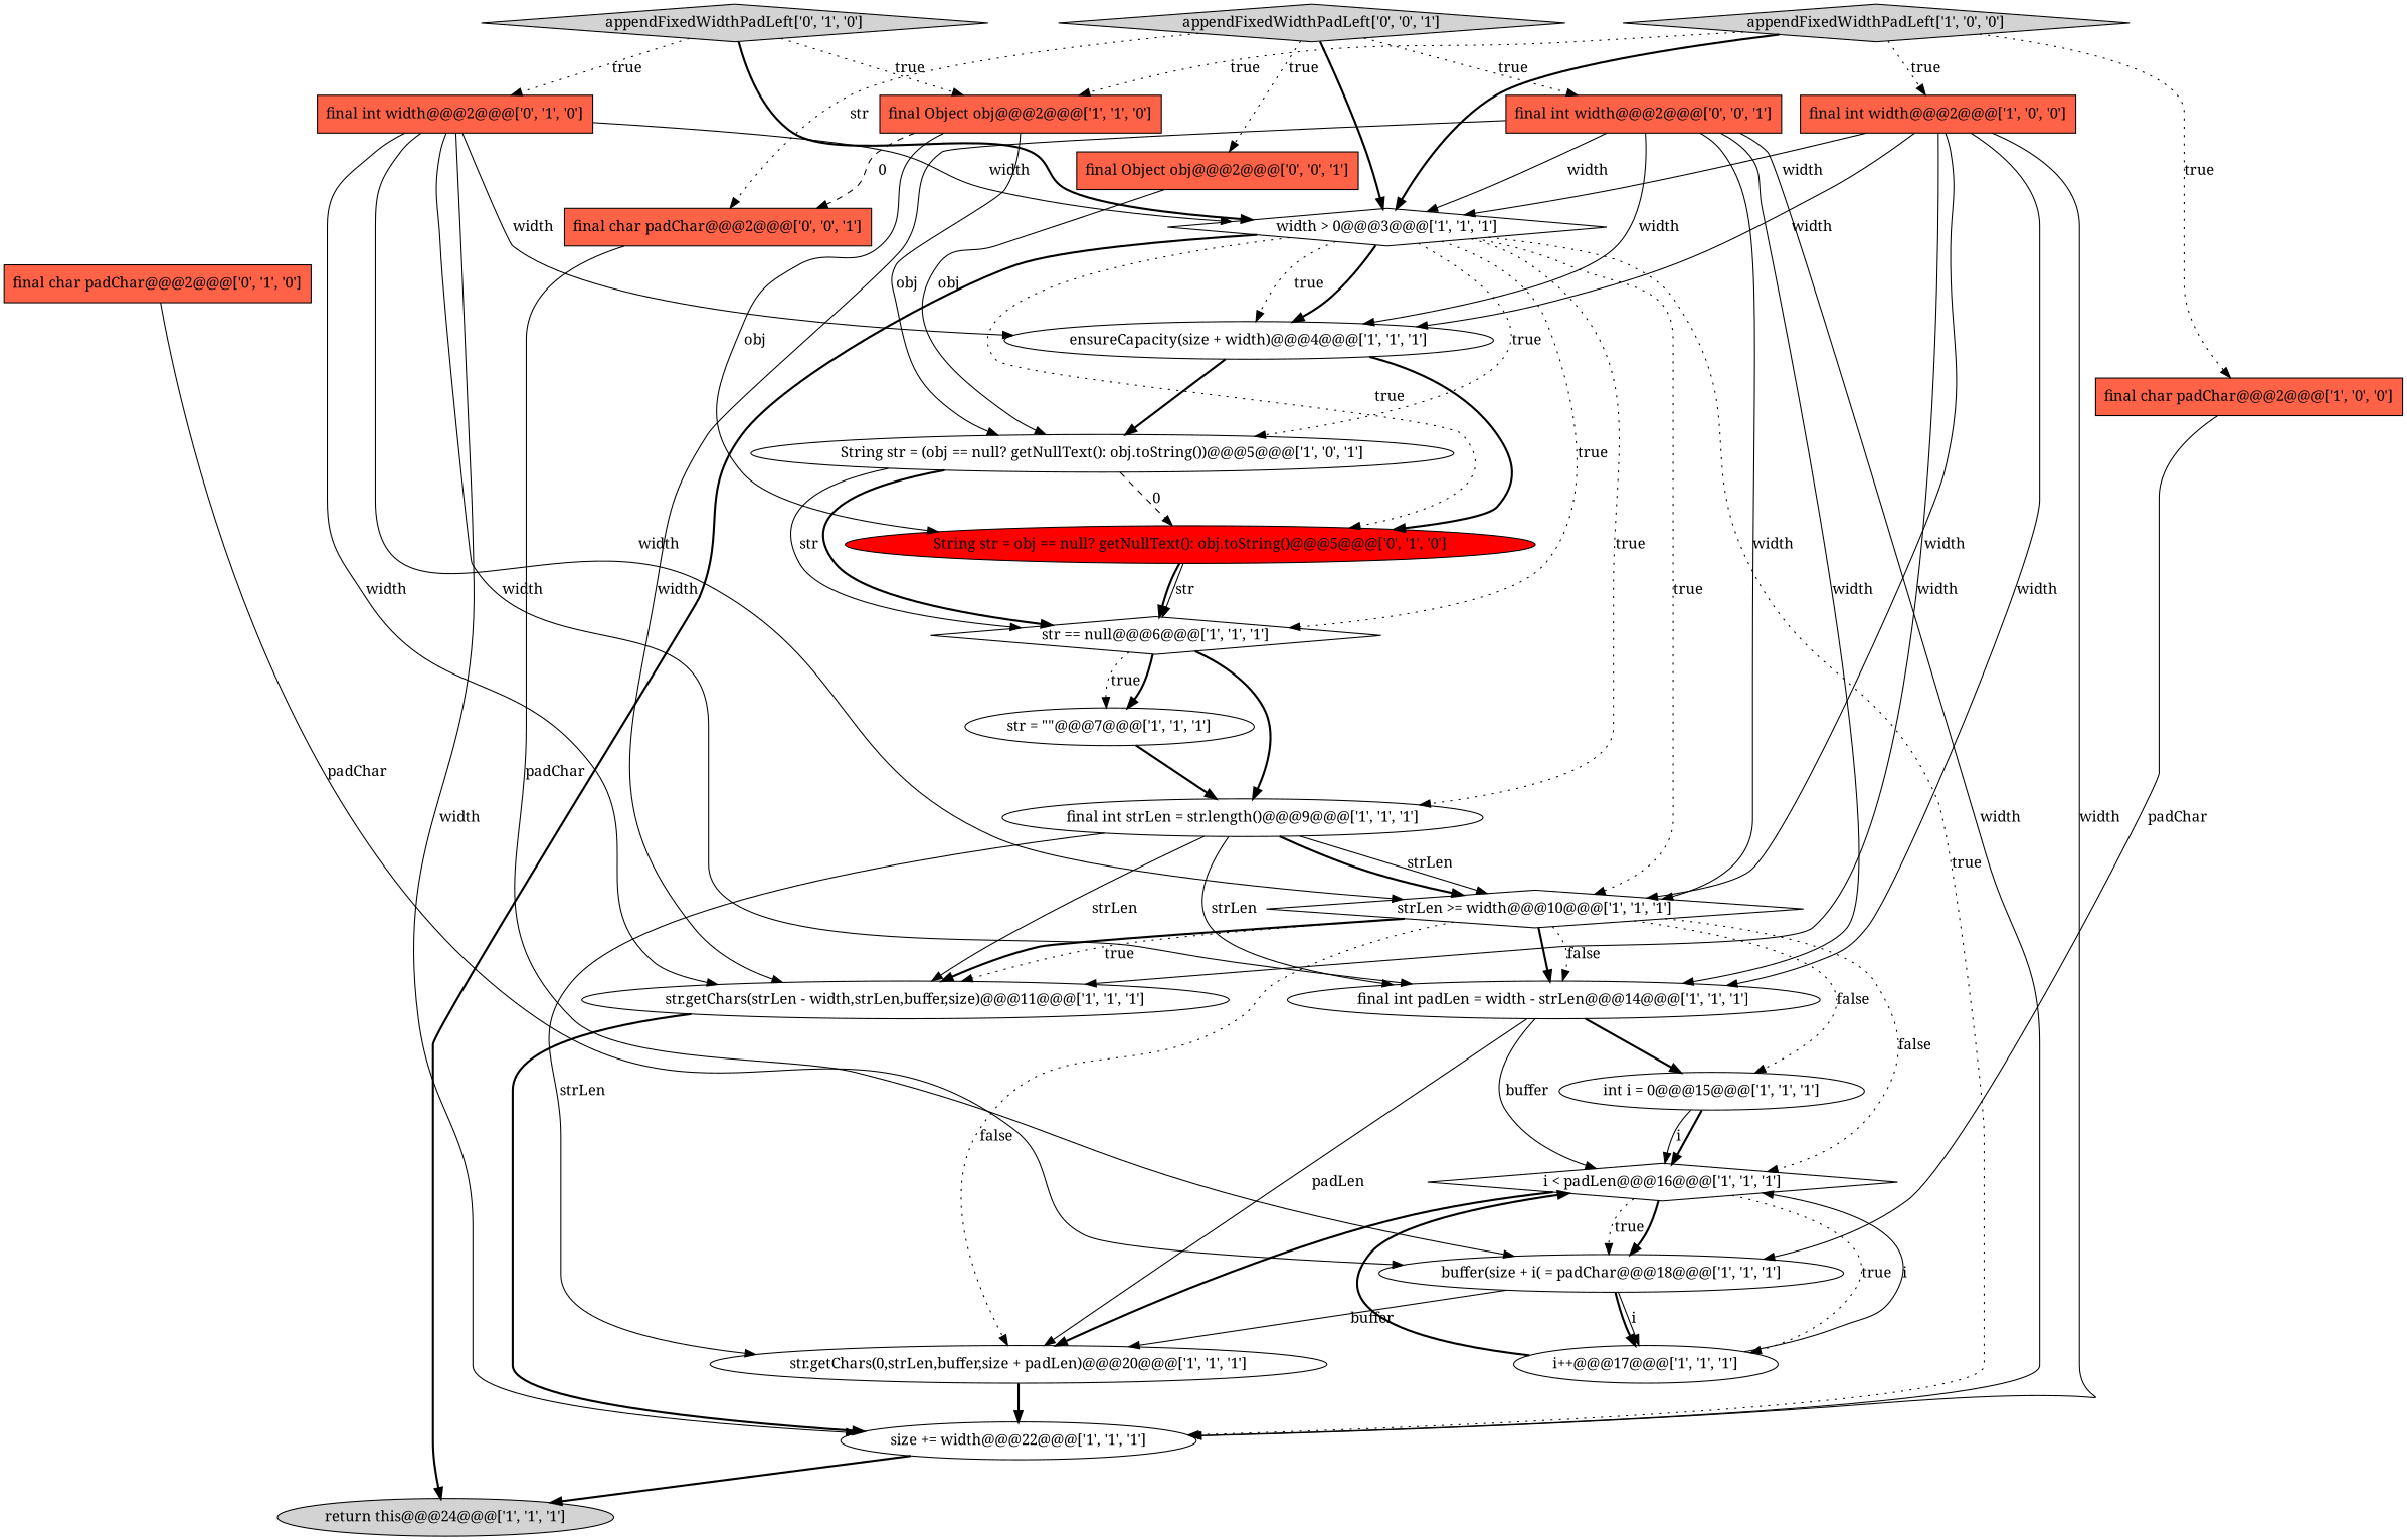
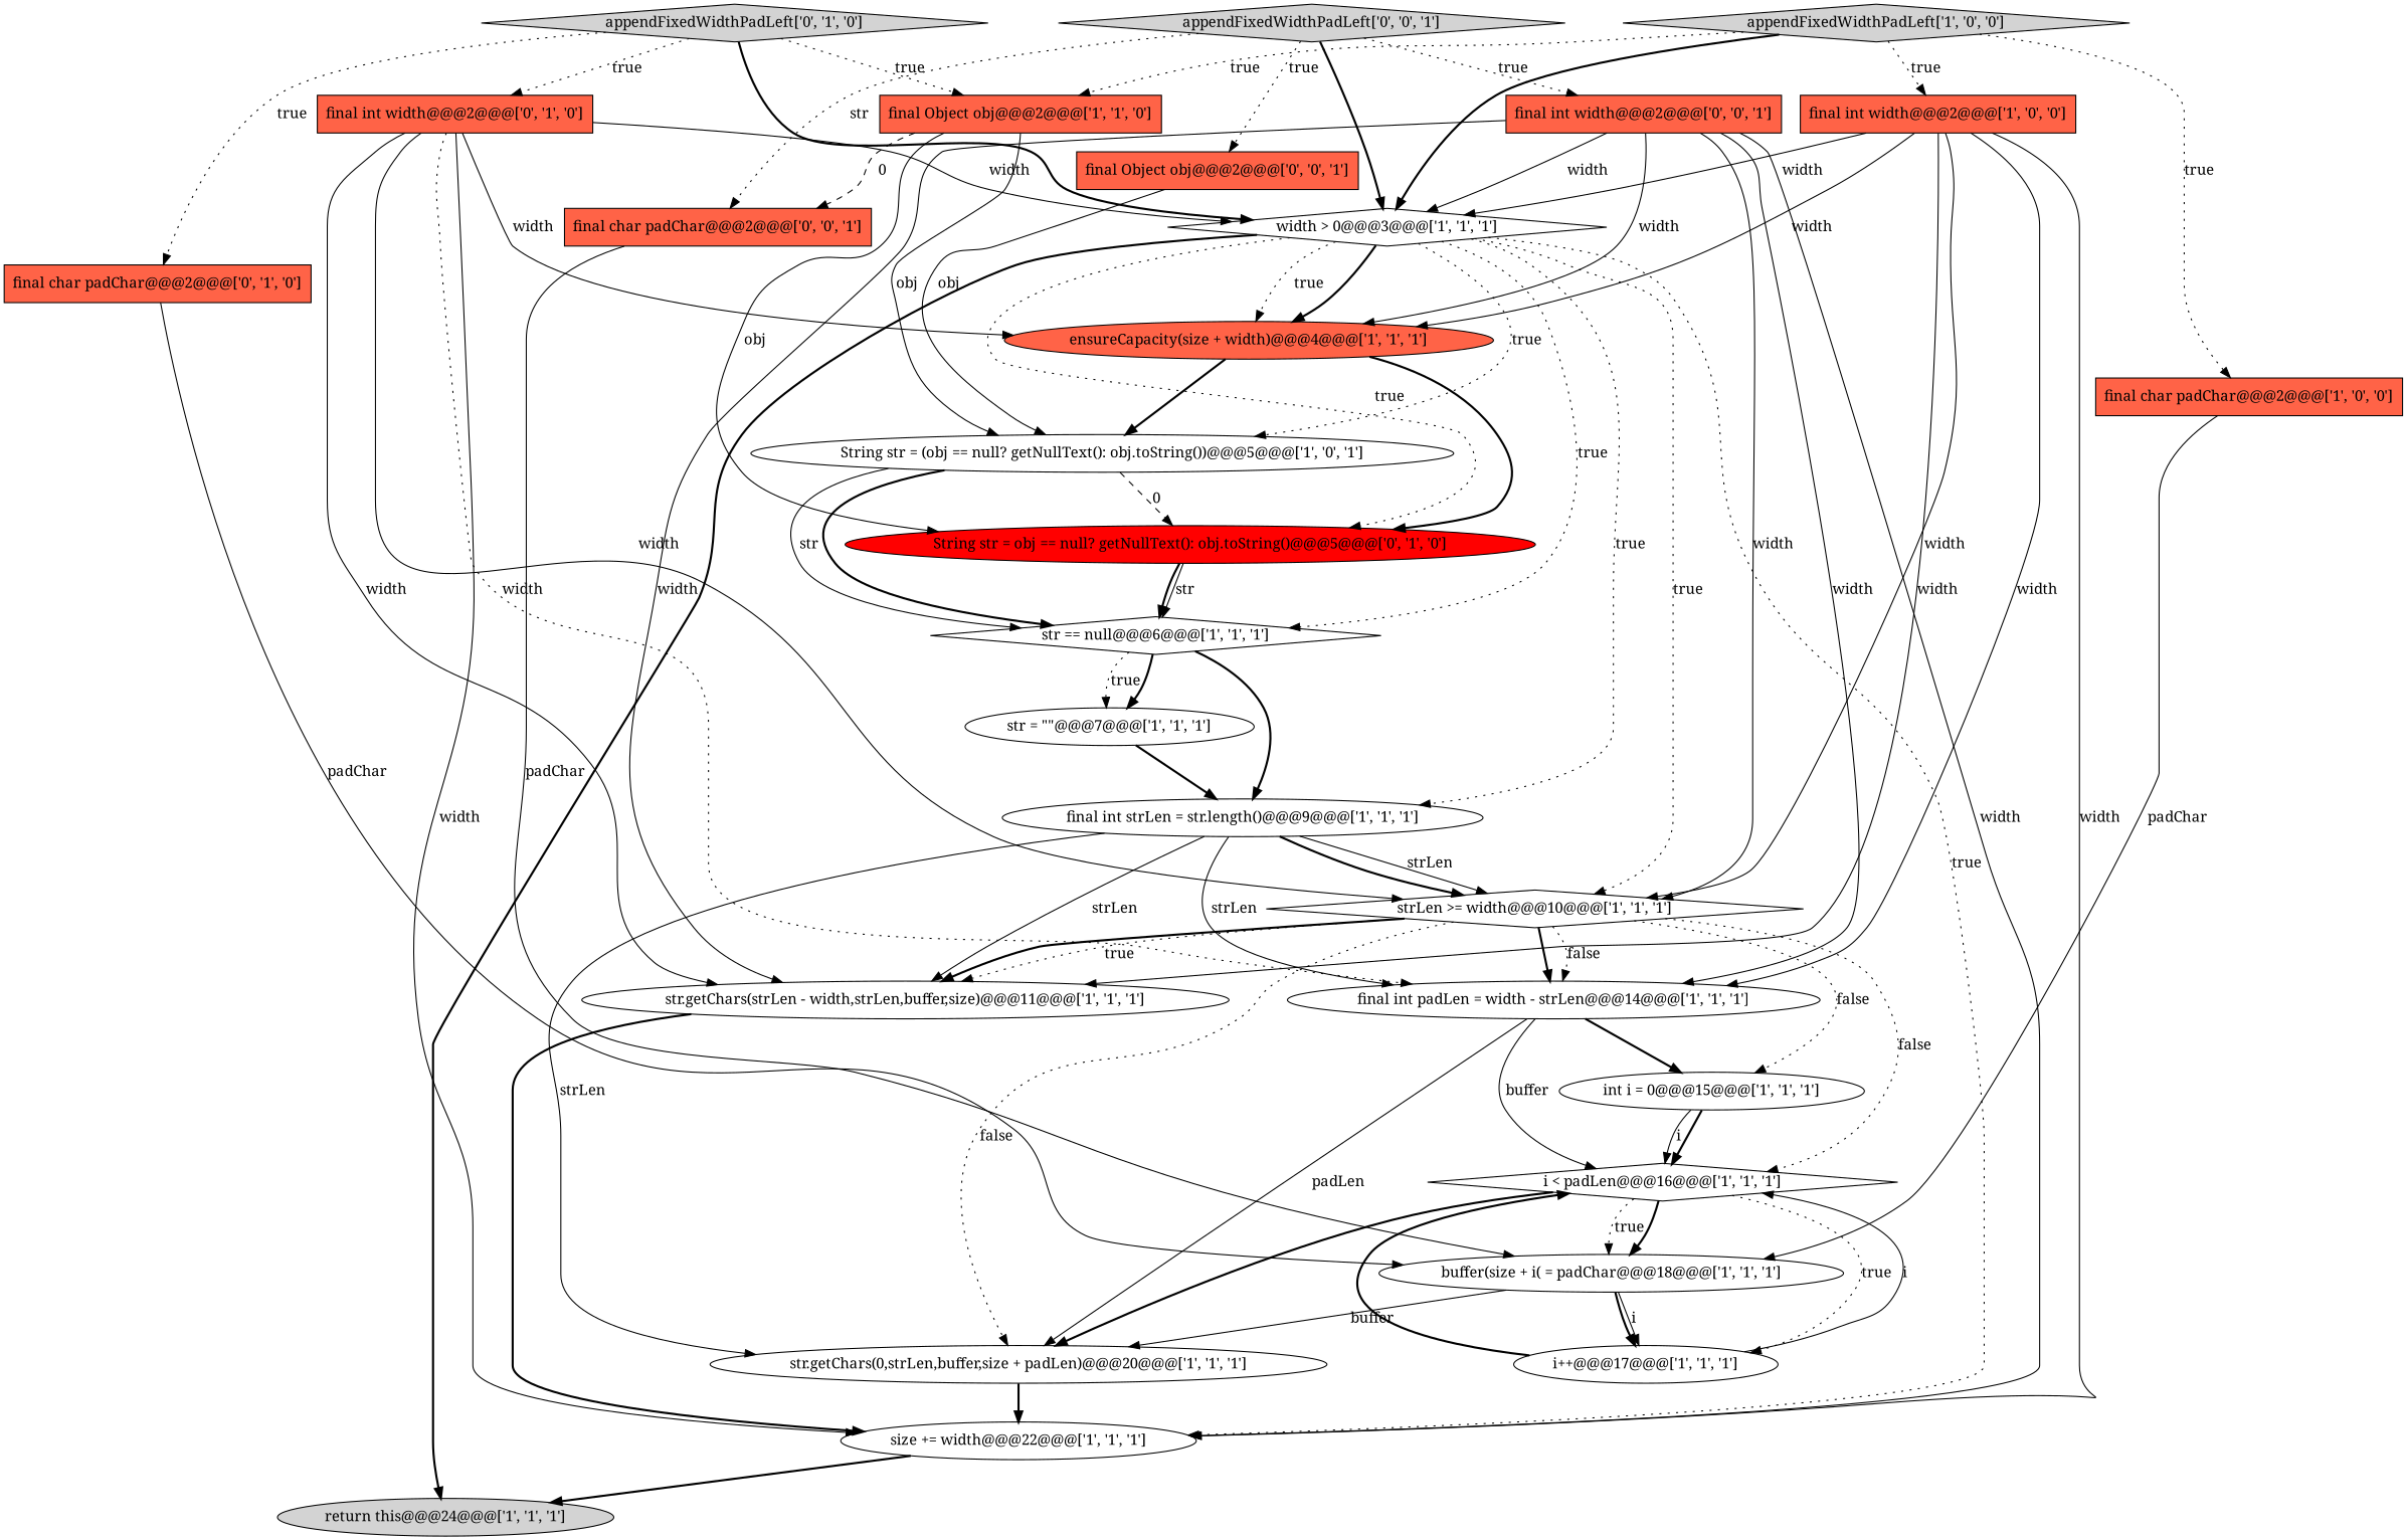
  digraph {
    fontname="Noto Serif"
    node [fillcolor=white fontname="Noto Serif" shape=ellipse style=filled]
    edge [fontname="Noto Serif" style=solid]
    n1 [label="int i = 0@@@15@@@['1', '1', '1']"]
    n2 [label="i < padLen@@@16@@@['1', '1', '1']" shape=diamond]
    n3 [label="buffer(size + i( = padChar@@@18@@@['1', '1', '1']"]
    n4 [label="str.getChars(0,strLen,buffer,size + padLen)@@@20@@@['1', '1', '1']"]
    n5 [label="i++@@@17@@@['1', '1', '1']"]
    n6 [label="str == null@@@6@@@['1', '1', '1']" shape=diamond]
    n7 [label="final int strLen = str.length()@@@9@@@['1', '1', '1']"]
    n8 [label="str = \"\"@@@7@@@['1', '1', '1']"]
    n9 [label="str.getChars(strLen - width,strLen,buffer,size)@@@11@@@['1', '1', '1']"]
    n10 [label="strLen >= width@@@10@@@['1', '1', '1']" shape=diamond]
    n11 [label="final int padLen = width - strLen@@@14@@@['1', '1', '1']"]
    n12 [fillcolor=tomato label="final int width@@@2@@@['1', '0', '0']" shape=box]
    n13 [label="size += width@@@22@@@['1', '1', '1']"]
-   n14 [label="ensureCapacity(size + width)@@@4@@@['1', '1', '1']"]
+   n14 [fillcolor=tomato label="ensureCapacity(size + width)@@@4@@@['1', '1', '1']"]
    n15 [label="width > 0@@@3@@@['1', '1', '1']" shape=diamond]
    n16 [fillcolor=lightgray label="return this@@@24@@@['1', '1', '1']"]
    n17 [fillcolor=red label="String str = obj == null? getNullText(): obj.toString()@@@5@@@['0', '1', '0']"]
    n18 [label="String str = (obj == null? getNullText(): obj.toString())@@@5@@@['1', '0', '1']"]
    n19 [fillcolor=tomato label="final Object obj@@@2@@@['1', '1', '0']" shape=box]
    n20 [fillcolor=tomato label="final char padChar@@@2@@@['0', '0', '1']" shape=box]
    n21 [fillcolor=tomato label="final char padChar@@@2@@@['1', '0', '0']" shape=box]
    n22 [fillcolor=lightgray label="appendFixedWidthPadLeft['0', '1', '0']" shape=diamond]
    n23 [fillcolor=tomato label="final char padChar@@@2@@@['0', '1', '0']" shape=box]
    n24 [fillcolor=tomato label="final int width@@@2@@@['0', '1', '0']" shape=box]
    n25 [fillcolor=tomato label="final Object obj@@@2@@@['0', '0', '1']" shape=box]
    n26 [fillcolor=lightgray label="appendFixedWidthPadLeft['0', '0', '1']" shape=diamond]
    n27 [fillcolor=tomato label="final int width@@@2@@@['0', '0', '1']" shape=box]
    n28 [fillcolor=lightgray label="appendFixedWidthPadLeft['1', '0', '0']" shape=diamond]
    n1 -> n2 [style=bold]
    n1 -> n2 [label=i]
    n2 -> n3 [label=true style=dotted]
    n2 -> n3 [style=bold]
    n2 -> n4 [style=bold]
    n2 -> n5 [label=true style=dotted]
    n3 -> n4 [label=buffer]
    n3 -> n5 [style=bold]
    n3 -> n5 [label=i]
    n4 -> n13 [style=bold]
    n5 -> n2 [label=i]
    n5 -> n2 [style=bold]
    n6 -> n7 [style=bold]
    n6 -> n8 [label=true style=dotted]
    n6 -> n8 [style=bold]
    n7 -> n4 [label=strLen]
    n7 -> n9 [label=strLen]
    n7 -> n10 [label=strLen]
    n7 -> n10 [style=bold]
    n7 -> n11 [label=strLen]
    n8 -> n7 [style=bold]
    n9 -> n13 [style=bold]
    n10 -> n1 [label=false style=dotted]
    n10 -> n2 [label=false style=dotted]
    n10 -> n4 [label=false style=dotted]
    n10 -> n9 [style=bold]
    n10 -> n9 [label=true style=dotted]
    n10 -> n11 [label=false style=dotted]
    n10 -> n11 [style=bold]
    n11 -> n1 [style=bold]
    n11 -> n2 [label=buffer]
    n11 -> n4 [label=padLen]
    n12 -> n9 [label=width]
    n12 -> n10 [label=width]
    n12 -> n11 [label=width]
    n12 -> n13 [label=width]
    n12 -> n14 [label=width]
    n12 -> n15 [label=width]
    n13 -> n16 [style=bold]
    n14 -> n17 [style=bold]
    n14 -> n18 [style=bold]
    n15 -> n6 [label=true style=dotted]
    n15 -> n7 [label=true style=dotted]
    n15 -> n10 [label=true style=dotted]
    n15 -> n13 [label=true style=dotted]
    n15 -> n14 [label=true style=dotted]
    n15 -> n14 [style=bold]
    n15 -> n16 [style=bold]
    n15 -> n17 [label=true style=dotted]
    n15 -> n18 [label=true style=dotted]
    n17 -> n6 [style=bold]
    n17 -> n6 [label=str]
    n18 -> n6 [style=bold]
    n18 -> n6 [label=str]
    n18 -> n17 [label=0 style=dashed]
    n19 -> n17 [label=obj]
    n19 -> n18 [label=obj]
    n19 -> n20 [label=0 style=dashed]
    n20 -> n3 [label=padChar]
    n21 -> n3 [label=padChar]
    n22 -> n15 [style=bold]
    n22 -> n19 [label=true style=dotted]
+   n22 -> n23 [label=true style=dotted]
    n22 -> n24 [label=true style=dotted]
    n23 -> n3 [label=padChar]
    n24 -> n9 [label=width]
    n24 -> n10 [label=width]
-   n24 -> n11 [label=width]
+   n24 -> n11 [label=width style=dotted]
    n24 -> n13 [label=width]
    n24 -> n14 [label=width]
    n24 -> n15 [label=width]
    n25 -> n18 [label=obj]
    n26 -> n15 [style=bold]
    n26 -> n20 [label=str style=dotted]
    n26 -> n25 [label=true style=dotted]
    n26 -> n27 [label=true style=dotted]
    n27 -> n9 [label=width]
    n27 -> n10 [label=width]
    n27 -> n11 [label=width]
    n27 -> n13 [label=width]
    n27 -> n14 [label=width]
    n27 -> n15 [label=width]
    n28 -> n12 [label=true style=dotted]
    n28 -> n15 [style=bold]
    n28 -> n19 [label=true style=dotted]
    n28 -> n21 [label=true style=dotted]
  }
